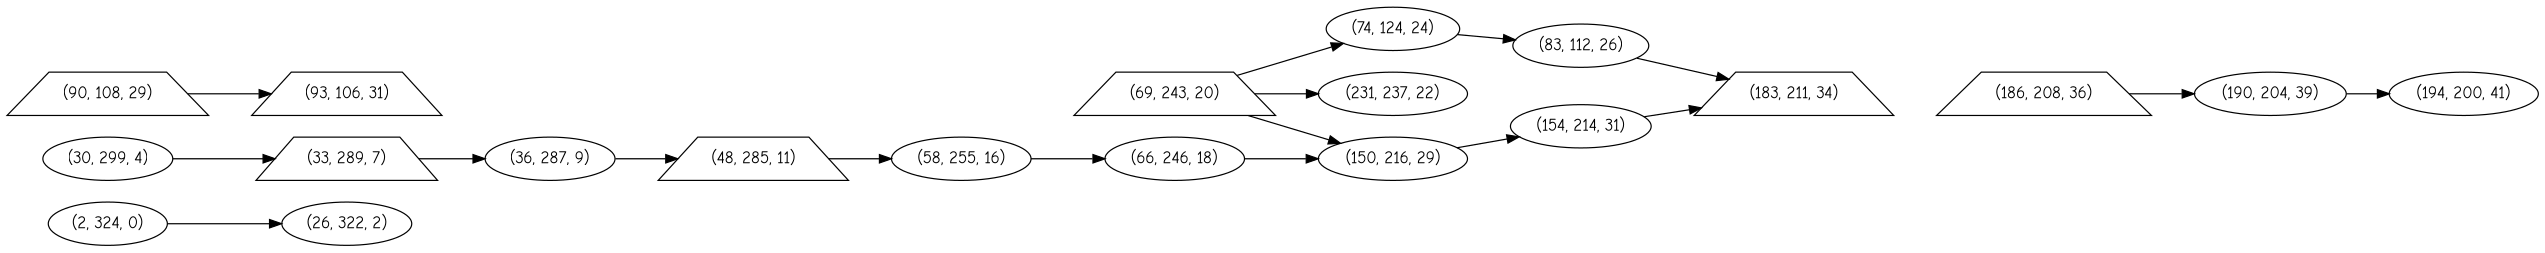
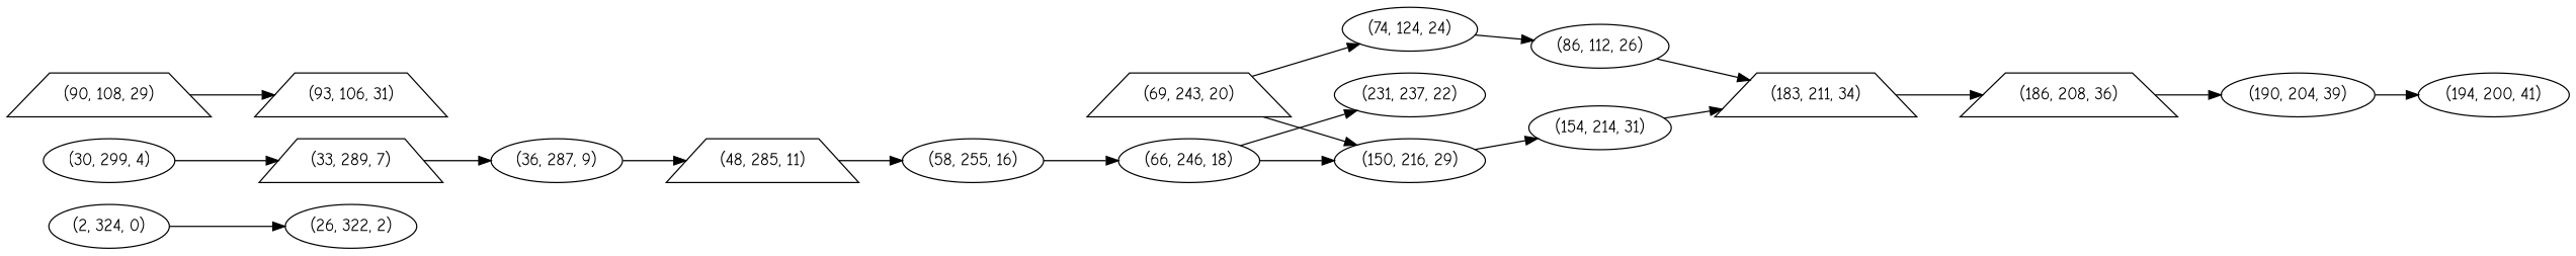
  digraph {
    fontname="Comic Neue"
    rankdir=LR
    node [fontname="Comic Neue" shape=ellipse]
    edge [fontname="Comic Neue"]
    "(2, 324, 0)"
    "(26, 322, 2)"
    "(33, 289, 7)" [shape=trapezium]
    "(30, 299, 4)"
    "(36, 287, 9)"
    "(48, 285, 11)" [shape=trapezium]
    "(58, 255, 16)"
    "(66, 246, 18)"
    "(150, 216, 29)"
    "(69, 243, 20)" [shape=trapezium]
    "(74, 124, 24)"
    "(231, 237, 22)"
-   "(86, 112, 26)" [label="(83, 112, 26)"]
+   "(86, 112, 26)"
    "(154, 214, 31)"
    "(183, 211, 34)" [shape=trapezium]
    "(90, 108, 29)" [shape=trapezium]
    "(93, 106, 31)" [shape=trapezium]
    "(186, 208, 36)" [shape=trapezium]
    "(190, 204, 39)"
    "(194, 200, 41)"
    "(2, 324, 0)" -> "(26, 322, 2)"
    "(33, 289, 7)" -> "(36, 287, 9)"
    "(30, 299, 4)" -> "(33, 289, 7)"
    "(36, 287, 9)" -> "(48, 285, 11)"
    "(48, 285, 11)" -> "(58, 255, 16)"
    "(58, 255, 16)" -> "(66, 246, 18)"
    "(66, 246, 18)" -> "(150, 216, 29)"
    "(150, 216, 29)" -> "(154, 214, 31)"
    "(69, 243, 20)" -> "(150, 216, 29)"
    "(69, 243, 20)" -> "(74, 124, 24)"
-   "(69, 243, 20)" -> "(231, 237, 22)"
+   "(66, 246, 18)" -> "(231, 237, 22)"
    "(74, 124, 24)" -> "(86, 112, 26)"
    "(86, 112, 26)" -> "(183, 211, 34)"
    "(154, 214, 31)" -> "(183, 211, 34)"
+   "(183, 211, 34)" -> "(186, 208, 36)"
    "(90, 108, 29)" -> "(93, 106, 31)"
    "(186, 208, 36)" -> "(190, 204, 39)"
    "(190, 204, 39)" -> "(194, 200, 41)"
  }
